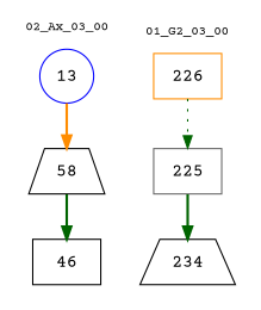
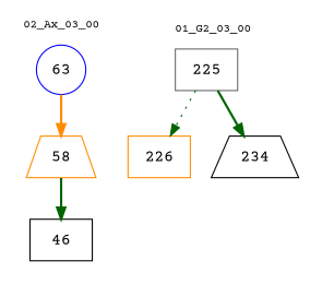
  digraph {
    fontname="Courier Prime"
    node [color=darkorange fontname="Courier Prime" shape=box]
    edge [color=darkgreen fontname="Courier Prime" style=bold]
-   n1 [color=black label=58 shape=trapezium]
-   n2 [color=blue label=13 shape=circle]
+   n1 [label=58 shape=trapezium]
+   n2 [color=blue label=63 shape=circle]
    n3 [color=black label=46]
    n4 [color=gray40 label=225]
    n5 [label=226]
    n6 [color=black label=234 shape=trapezium]
    subgraph cluster_1 {
      color=white
      fontsize=10
      label="02_Ax_03_00"
      n1
      n2
      n3
    }
    subgraph cluster_2 {
      color=white
      fontsize=10
      label="01_G2_03_00"
      n4
      n5
      n6
    }
    n1 -> n3
    n2 -> n1 [color=darkorange]
-   n5 -> n4 [style=dotted]
+   n4 -> n5 [style=dotted]
    n4 -> n6
  }
